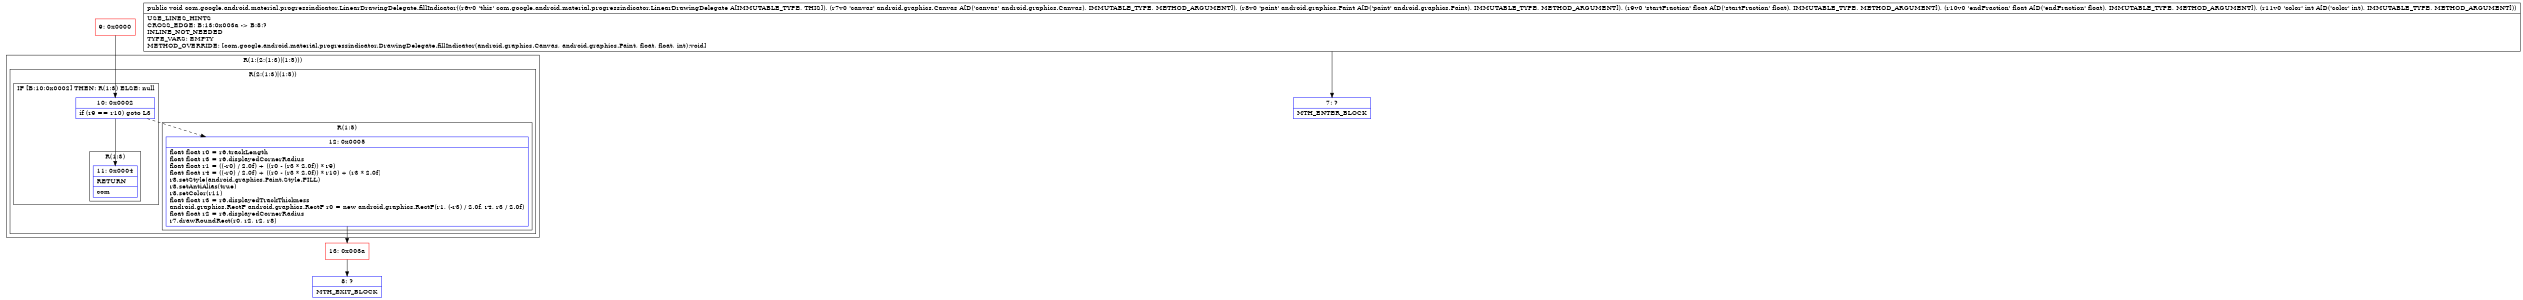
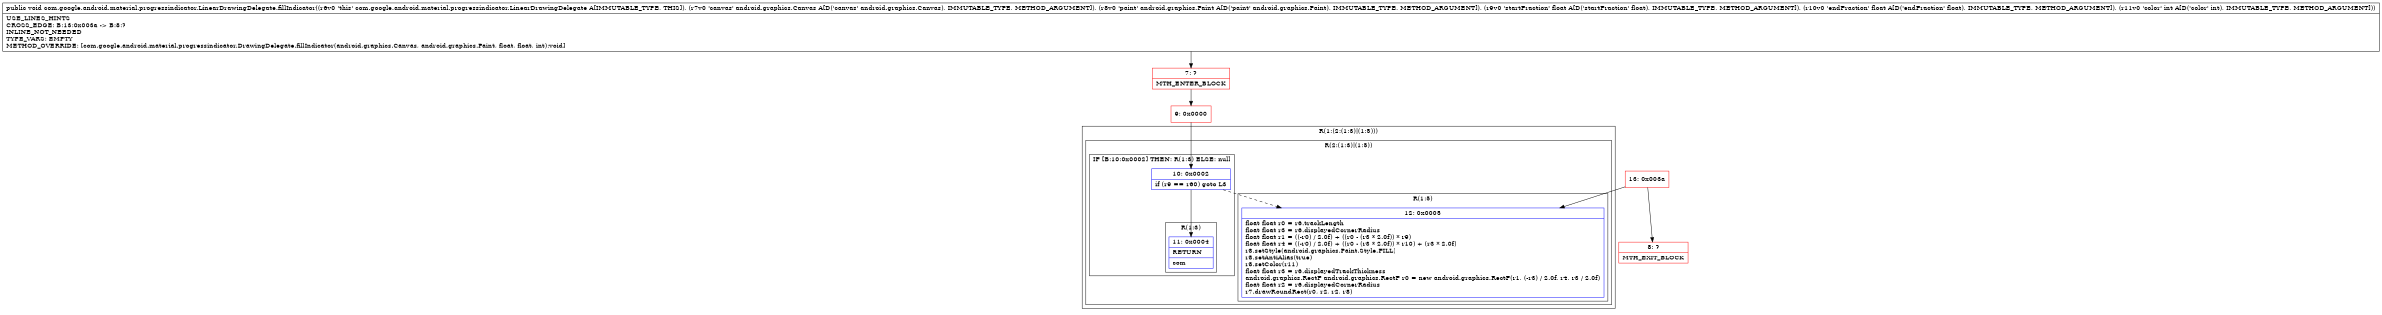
  digraph {
    node [color=red shape=record]
    n1 [color=blue label="{11\:\ 0x0004|RETURN\l|com\l}"]
-   n2 [color=blue label="{10\:\ 0x0002|if (r9 == r10) goto L3\l}"]
+   n2 [color=blue label="{10\:\ 0x0002|if (r9 == r60) goto L3\l}"]
    n3 [color=blue label="{12\:\ 0x0005|float float r0 = r6.trackLength\lfloat float r3 = r6.displayedCornerRadius\lfloat float r1 = ((\-r0) \/ 2.0f) + ((r0 \- (r3 * 2.0f)) * r9)\lfloat float r4 = ((\-r0) \/ 2.0f) + ((r0 \- (r3 * 2.0f)) * r10) + (r3 * 2.0f)\lr8.setStyle(android.graphics.Paint.Style.FILL)\lr8.setAntiAlias(true)\lr8.setColor(r11)\lfloat float r3 = r6.displayedTrackThickness\landroid.graphics.RectF android.graphics.RectF r0 = new android.graphics.RectF(r1, (\-r3) \/ 2.0f, r4, r3 \/ 2.0f)\lfloat float r2 = r6.displayedCornerRadius\lr7.drawRoundRect(r0, r2, r2, r8)\l}"]
    n4 [label="{13\:\ 0x003a}"]
-   n5 [color=blue label="{8\:\ ?|MTH_EXIT_BLOCK\l}"]
-   n6 [color=blue label="{7\:\ ?|MTH_ENTER_BLOCK\l}"]
+   n5 [label="{8\:\ ?|MTH_EXIT_BLOCK\l}"]
+   n6 [label="{7\:\ ?|MTH_ENTER_BLOCK\l}"]
    n7 [label="{9\:\ 0x0000}"]
    n8 [label="{public void com.google.android.material.progressindicator.LinearDrawingDelegate.fillIndicator((r6v0 'this' com.google.android.material.progressindicator.LinearDrawingDelegate A[IMMUTABLE_TYPE, THIS]), (r7v0 'canvas' android.graphics.Canvas A[D('canvas' android.graphics.Canvas), IMMUTABLE_TYPE, METHOD_ARGUMENT]), (r8v0 'paint' android.graphics.Paint A[D('paint' android.graphics.Paint), IMMUTABLE_TYPE, METHOD_ARGUMENT]), (r9v0 'startFraction' float A[D('startFraction' float), IMMUTABLE_TYPE, METHOD_ARGUMENT]), (r10v0 'endFraction' float A[D('endFraction' float), IMMUTABLE_TYPE, METHOD_ARGUMENT]), (r11v0 'color' int A[D('color' int), IMMUTABLE_TYPE, METHOD_ARGUMENT]))  | USE_LINES_HINTS\lCROSS_EDGE: B:13:0x003a \-\> B:8:?\lINLINE_NOT_NEEDED\lTYPE_VARS: EMPTY\lMETHOD_OVERRIDE: [com.google.android.material.progressindicator.DrawingDelegate.fillIndicator(android.graphics.Canvas, android.graphics.Paint, float, float, int):void]\l}" color=""]
    subgraph cluster_1 {
      label="R(1:(2:(1:3)|(1:5)))"
      subgraph cluster_2 {
        label="R(2:(1:3)|(1:5))"
        subgraph cluster_3 {
          label="IF [B:10:0x0002] THEN: R(1:3) ELSE: null"
          n2
          subgraph cluster_4 {
            label="R(1:3)"
            n1
          }
        }
        subgraph cluster_5 {
          label="R(1:5)"
          n3
        }
      }
    }
    n2 -> n1
    n2 -> n3 [style=dashed]
-   n3 -> n4
+   n4 -> n3
    n4 -> n5
+   n6 -> n7
    n7 -> n2
    n8 -> n6
  }
